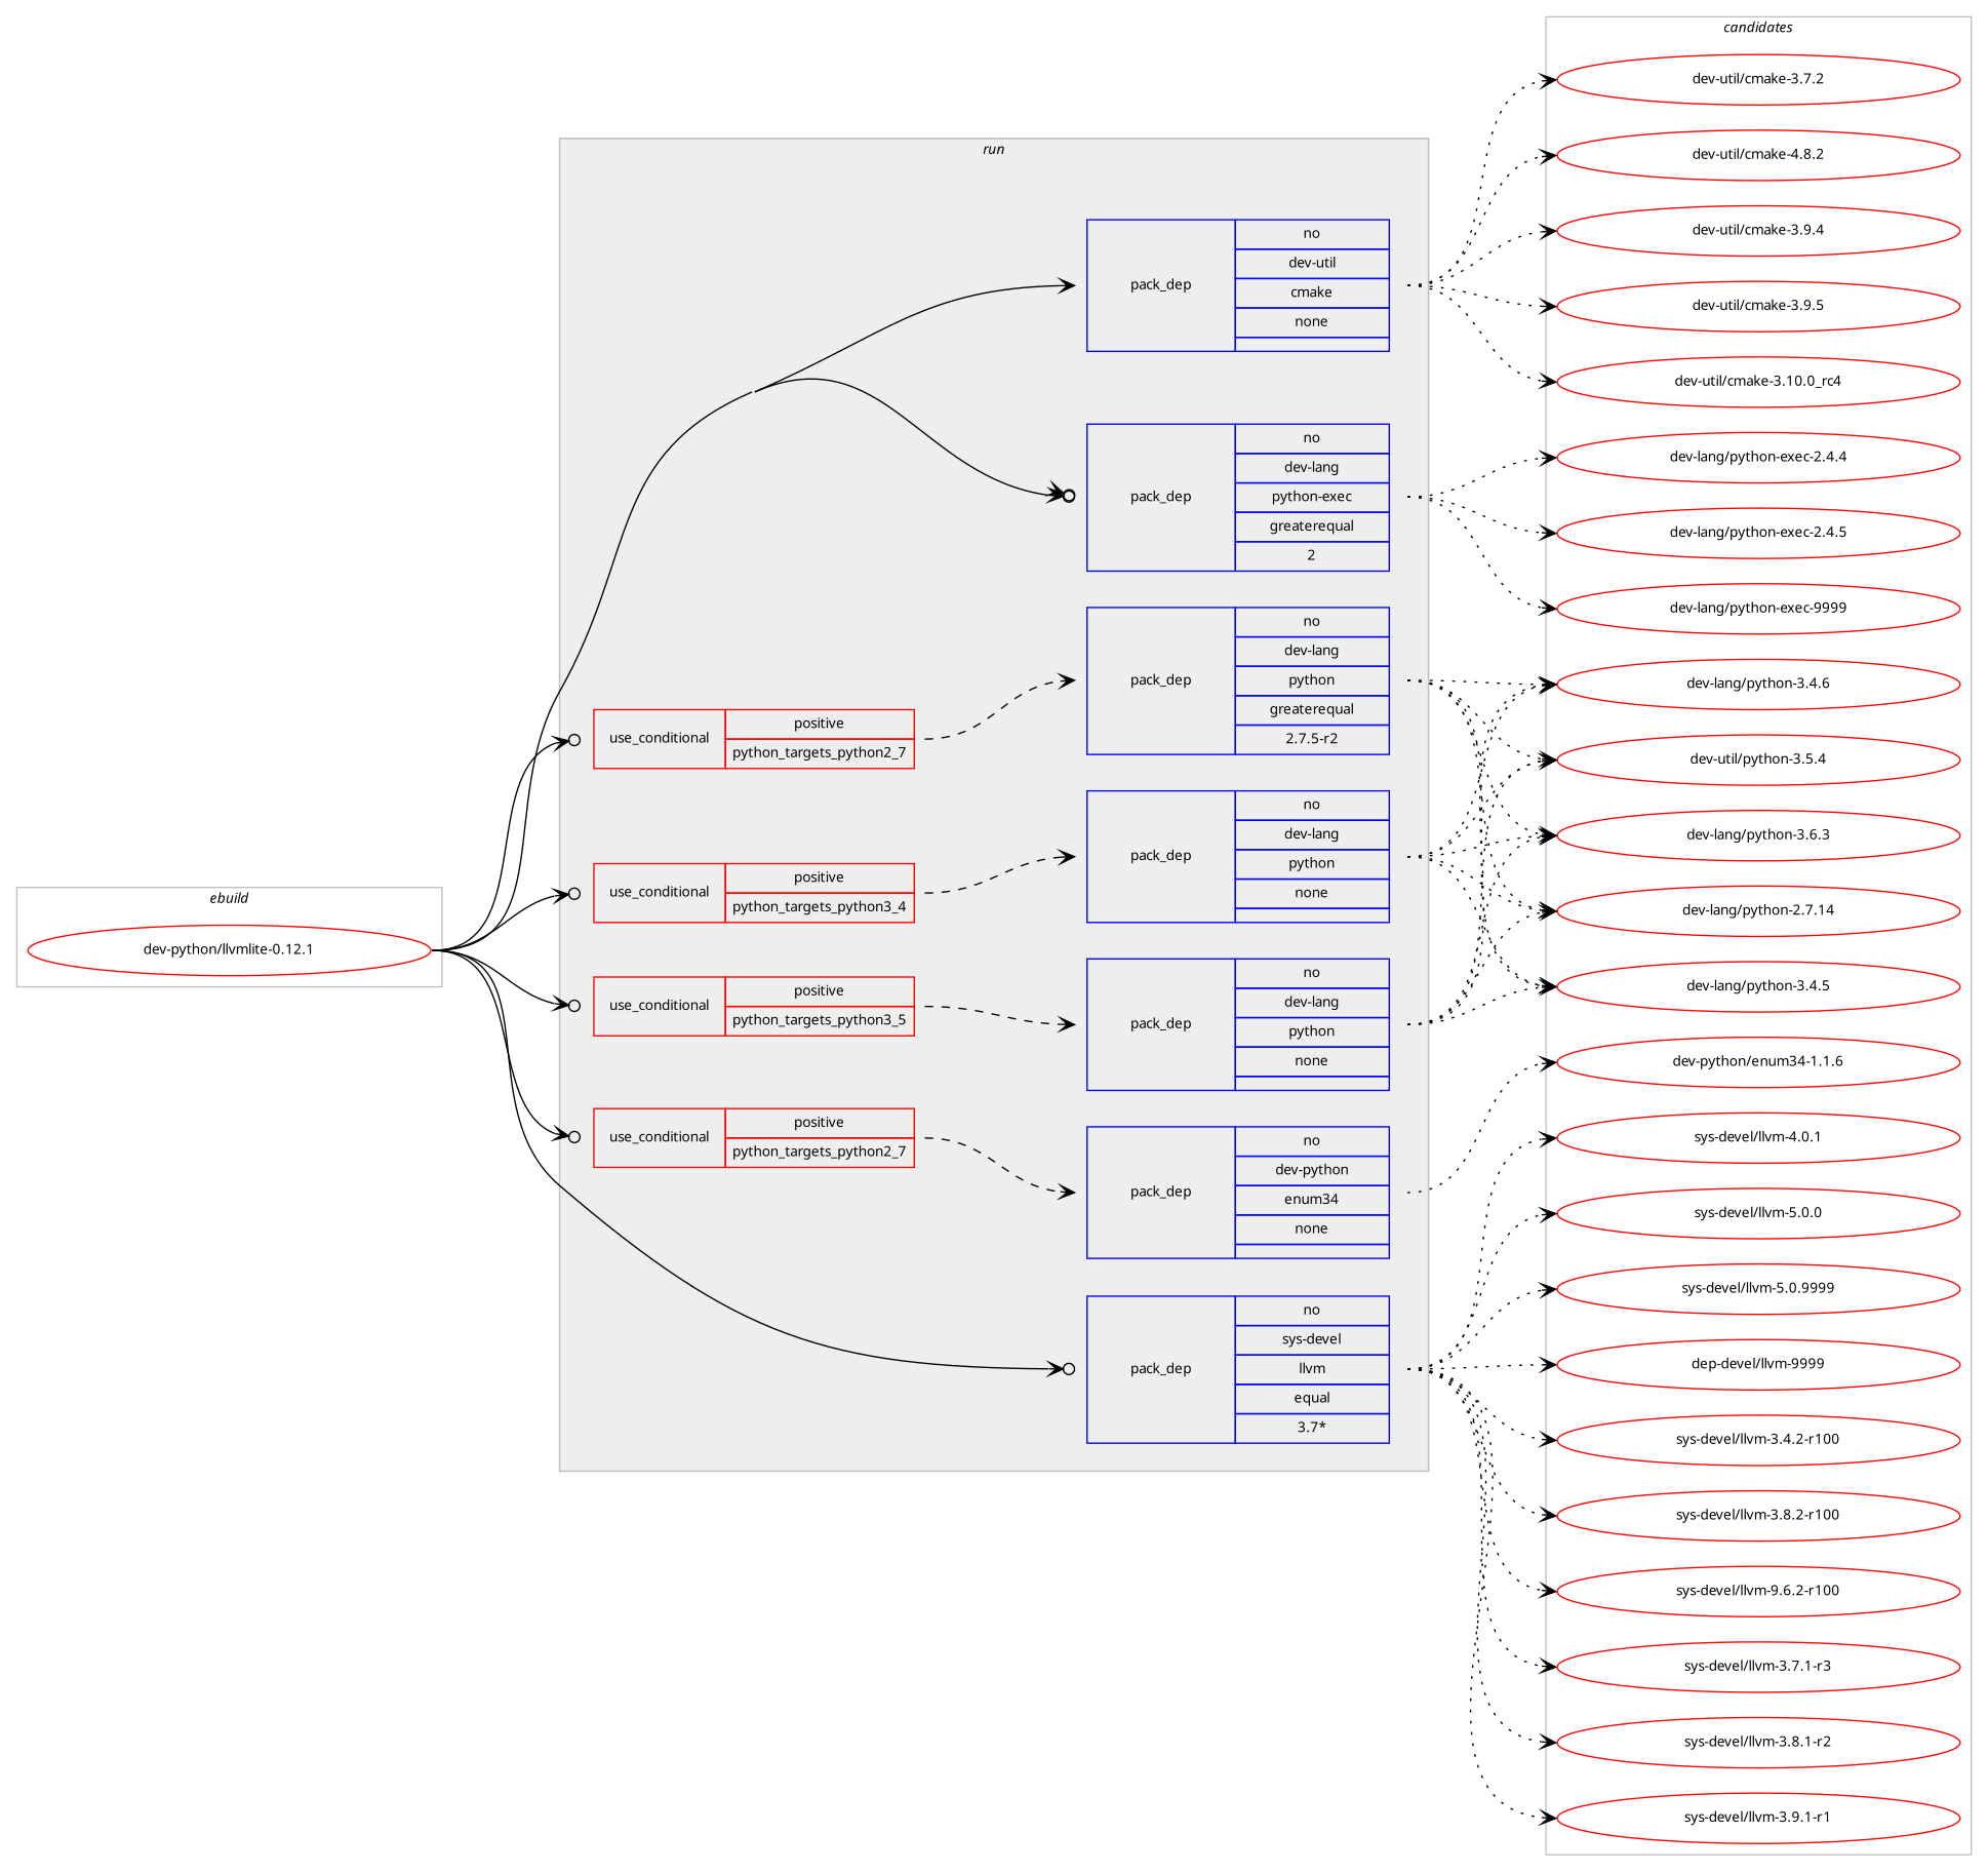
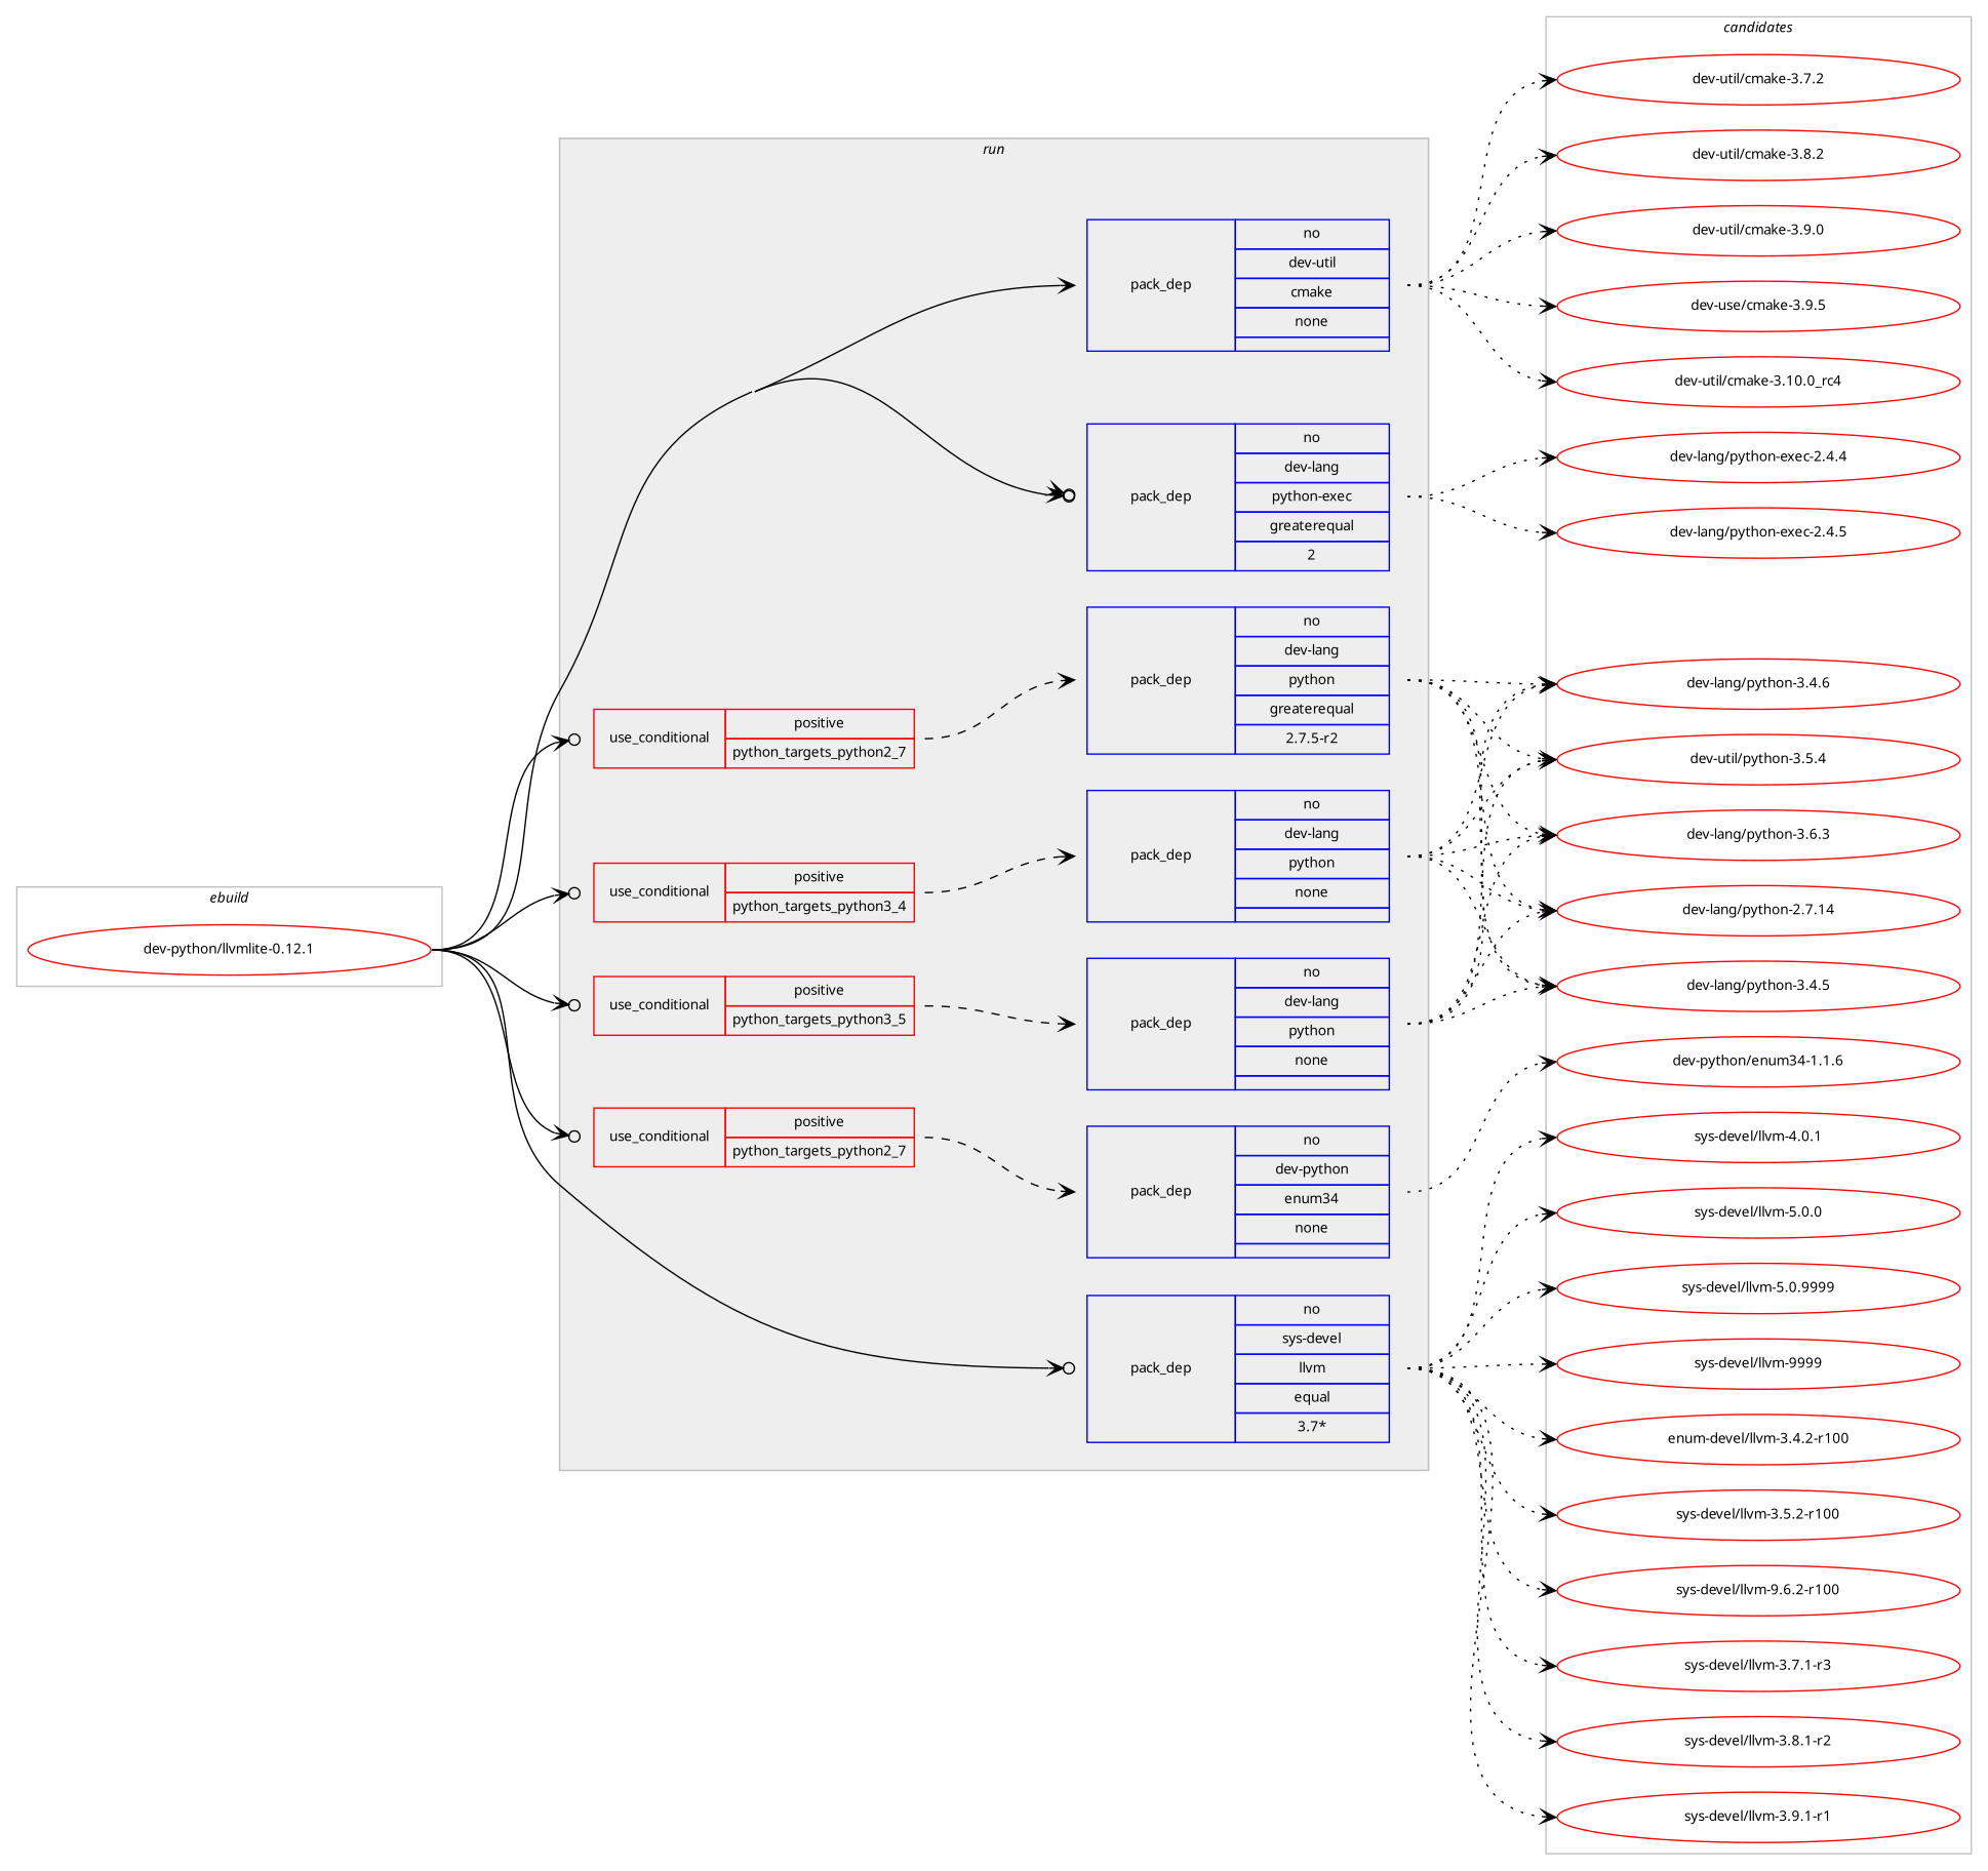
  digraph {
    compound=true
    concentrate=true
    fontname="Noto Sans"
    fontsize=10
    newrank=true
    rankdir=LR
    ranksep=1.5
    node [color=red fontname="Noto Sans" fontsize=10]
    edge [arrowhead=vee fontname="Noto Sans" headport=w style=dotted tailport=e weight=100]
    n1 [label="dev-python/llvmlite-0.12.1" width=4]
    n2 [color=blue label=<<TABLE BORDER="0" CELLBORDER="1" CELLSPACING="0" CELLPADDING="4" WIDTH="220"><TR><TD ROWSPAN="6" CELLPADDING="30">pack_dep</TD></TR><TR><TD WIDTH="110">no</TD></TR><TR><TD>dev-util</TD></TR><TR><TD>cmake</TD></TR><TR><TD>none</TD></TR><TR><TD></TD></TR></TABLE>> shape=none]
    n3 [color=blue label=<<TABLE BORDER="0" CELLBORDER="1" CELLSPACING="0" CELLPADDING="4" WIDTH="220"><TR><TD ROWSPAN="6" CELLPADDING="30">pack_dep</TD></TR><TR><TD WIDTH="110">no</TD></TR><TR><TD>dev-lang</TD></TR><TR><TD>python-exec</TD></TR><TR><TD>greaterequal</TD></TR><TR><TD>2</TD></TR></TABLE>> shape=none]
    n4 [color=blue label=<<TABLE BORDER="0" CELLBORDER="1" CELLSPACING="0" CELLPADDING="4" WIDTH="220"><TR><TD ROWSPAN="6" CELLPADDING="30">pack_dep</TD></TR><TR><TD WIDTH="110">no</TD></TR><TR><TD>dev-lang</TD></TR><TR><TD>python</TD></TR><TR><TD>greaterequal</TD></TR><TR><TD>2.7.5-r2</TD></TR></TABLE>> shape=none]
    n5 [label=<<TABLE BORDER="0" CELLBORDER="1" CELLSPACING="0" CELLPADDING="4"><TR><TD ROWSPAN="3" CELLPADDING="10">use_conditional</TD></TR><TR><TD>positive</TD></TR><TR><TD>python_targets_python2_7</TD></TR></TABLE>> shape=none]
    n6 [color=blue label=<<TABLE BORDER="0" CELLBORDER="1" CELLSPACING="0" CELLPADDING="4" WIDTH="220"><TR><TD ROWSPAN="6" CELLPADDING="30">pack_dep</TD></TR><TR><TD WIDTH="110">no</TD></TR><TR><TD>dev-python</TD></TR><TR><TD>enum34</TD></TR><TR><TD>none</TD></TR><TR><TD></TD></TR></TABLE>> shape=none]
    n7 [label=<<TABLE BORDER="0" CELLBORDER="1" CELLSPACING="0" CELLPADDING="4"><TR><TD ROWSPAN="3" CELLPADDING="10">use_conditional</TD></TR><TR><TD>positive</TD></TR><TR><TD>python_targets_python2_7</TD></TR></TABLE>> shape=none]
    n8 [color=blue label=<<TABLE BORDER="0" CELLBORDER="1" CELLSPACING="0" CELLPADDING="4" WIDTH="220"><TR><TD ROWSPAN="6" CELLPADDING="30">pack_dep</TD></TR><TR><TD WIDTH="110">no</TD></TR><TR><TD>dev-lang</TD></TR><TR><TD>python</TD></TR><TR><TD>none</TD></TR><TR><TD></TD></TR></TABLE>> shape=none]
    n9 [label=<<TABLE BORDER="0" CELLBORDER="1" CELLSPACING="0" CELLPADDING="4"><TR><TD ROWSPAN="3" CELLPADDING="10">use_conditional</TD></TR><TR><TD>positive</TD></TR><TR><TD>python_targets_python3_4</TD></TR></TABLE>> shape=none]
    n10 [color=blue label=<<TABLE BORDER="0" CELLBORDER="1" CELLSPACING="0" CELLPADDING="4" WIDTH="220"><TR><TD ROWSPAN="6" CELLPADDING="30">pack_dep</TD></TR><TR><TD WIDTH="110">no</TD></TR><TR><TD>dev-lang</TD></TR><TR><TD>python</TD></TR><TR><TD>none</TD></TR><TR><TD></TD></TR></TABLE>> shape=none]
    n11 [label=<<TABLE BORDER="0" CELLBORDER="1" CELLSPACING="0" CELLPADDING="4"><TR><TD ROWSPAN="3" CELLPADDING="10">use_conditional</TD></TR><TR><TD>positive</TD></TR><TR><TD>python_targets_python3_5</TD></TR></TABLE>> shape=none]
    n12 [color=blue label=<<TABLE BORDER="0" CELLBORDER="1" CELLSPACING="0" CELLPADDING="4" WIDTH="220"><TR><TD ROWSPAN="6" CELLPADDING="30">pack_dep</TD></TR><TR><TD WIDTH="110">no</TD></TR><TR><TD>sys-devel</TD></TR><TR><TD>llvm</TD></TR><TR><TD>equal</TD></TR><TR><TD>3.7*</TD></TR></TABLE>> shape=none]
    n13 [label="dev-util/cmake-3.10.0_rc4" width=4]
    n14 [label="dev-util/cmake-3.7.2" width=4]
-   n15 [label="dev-util/cmake-4.8.2" width=4]
-   n16 [label="dev-util/cmake-3.9.4" width=4]
-   n17 [label="dev-util/cmake-3.9.5" width=4]
+   n15 [label="dev-util/cmake-3.8.2" width=4]
+   n16 [label="dev-util/cmake-3.9.0" width=4]
+   n17 [label="dev-use/cmake-3.9.5" width=4]
    n18 [label="dev-lang/python-2.7.14" width=4]
    n19 [label="dev-lang/python-3.4.5" width=4]
    n20 [label="dev-lang/python-3.4.6" width=4]
    n21 [label="dev-util/python-3.5.4" width=4]
    n22 [label="dev-lang/python-3.6.3" width=4]
    n23 [label="dev-python/enum34-1.1.6" width=4]
    n24 [label="dev-lang/python-exec-2.4.4" width=4]
    n25 [label="dev-lang/python-exec-2.4.5" width=4]
-   n26 [label="dev-lang/python-exec-9999" width=4]
-   n27 [label="sys-devel/llvm-3.4.2-r100" width=4]
-   n28 [label="sys-devel/llvm-3.8.2-r100" width=4]
+   n27 [label="enum-devel/llvm-3.4.2-r100" width=4]
+   n28 [label="sys-devel/llvm-3.5.2-r100" width=4]
    n29 [label="sys-devel/llvm-9.6.2-r100" width=4]
    n30 [label="sys-devel/llvm-3.7.1-r3" width=4]
    n31 [label="sys-devel/llvm-3.8.1-r2" width=4]
    n32 [label="sys-devel/llvm-3.9.1-r1" width=4]
    n33 [label="sys-devel/llvm-4.0.1" width=4]
    n34 [label="sys-devel/llvm-5.0.0" width=4]
    n35 [label="sys-devel/llvm-5.0.9999" width=4]
-   n36 [label="dep-devel/llvm-9999" width=4]
+   n36 [label="sys-devel/llvm-9999" width=4]
    subgraph cluster_1 {
      color=gray
      label=<<i>ebuild</i>>
      rank=same
      n1
    }
    subgraph cluster_2 {
      color=gray
      label=<<i>dependencies</i>>
      subgraph cluster_3 {
        color=gray
        fillcolor="#eeeeee"
        label=<<i>compile</i>>
        style=filled
        subgraph sub_4 {
          color=gray
          fillcolor="#eeeeee"
          label=<<i>compile</i>>
          style=filled
          n2
        }
      }
      subgraph cluster_5 {
        color=gray
        fillcolor="#eeeeee"
        label=<<i>compile and run</i>>
        style=filled
        subgraph sub_6 {
          color=gray
          fillcolor="#eeeeee"
          label=<<i>compile and run</i>>
          style=filled
          n3
        }
        subgraph sub_7 {
          color=gray
          fillcolor="#eeeeee"
          label=<<i>compile and run</i>>
          style=filled
          n5
          subgraph sub_8 {
            color=gray
            fillcolor="#eeeeee"
            label=<<i>compile and run</i>>
            style=filled
            n4
          }
        }
        subgraph sub_9 {
          color=gray
          fillcolor="#eeeeee"
          label=<<i>compile and run</i>>
          style=filled
          n7
          subgraph sub_10 {
            color=gray
            fillcolor="#eeeeee"
            label=<<i>compile and run</i>>
            style=filled
            n6
          }
        }
        subgraph sub_11 {
          color=gray
          fillcolor="#eeeeee"
          label=<<i>compile and run</i>>
          style=filled
          n9
          subgraph sub_12 {
            color=gray
            fillcolor="#eeeeee"
            label=<<i>compile and run</i>>
            style=filled
            n8
          }
        }
        subgraph sub_13 {
          color=gray
          fillcolor="#eeeeee"
          label=<<i>compile and run</i>>
          style=filled
          n11
          subgraph sub_14 {
            color=gray
            fillcolor="#eeeeee"
            label=<<i>compile and run</i>>
            style=filled
            n10
          }
        }
        subgraph sub_15 {
          color=gray
          fillcolor="#eeeeee"
          label=<<i>compile and run</i>>
          style=filled
          n12
        }
      }
      subgraph cluster_16 {
        color=gray
        fillcolor="#eeeeee"
        label=<<i>run</i>>
        style=filled
      }
    }
    subgraph cluster_17 {
      color=gray
      label=<<i>candidates</i>>
      rank=same
      subgraph sub_18 {
        color=black
        label=<<i>candidates</i>>
        nodesep=1
        rank=same
        n13
        n14
        n15
        n16
        n17
      }
      subgraph sub_19 {
        color=black
        label=<<i>candidates</i>>
        nodesep=1
        rank=same
        n18
        n19
        n20
        n21
        n22
      }
      subgraph sub_20 {
        color=black
        label=<<i>candidates</i>>
        nodesep=1
        rank=same
        n23
      }
      subgraph sub_21 {
        color=black
        label=<<i>candidates</i>>
        nodesep=1
        rank=same
        n18
        n19
        n20
        n21
        n22
      }
      subgraph sub_22 {
        color=black
        label=<<i>candidates</i>>
        nodesep=1
        rank=same
        n18
        n19
        n20
        n21
        n22
      }
      subgraph sub_23 {
        color=black
        label=<<i>candidates</i>>
        nodesep=1
        rank=same
        n24
        n25
-       n26
      }
      subgraph sub_24 {
        color=black
        label=<<i>candidates</i>>
        nodesep=1
        rank=same
        n27
        n28
        n29
        n30
        n31
        n32
        n33
        n34
        n35
        n36
      }
    }
    n1 -> n2 [style=solid weight=20]
    n1 -> n3 [arrowhead=odotvee style=solid weight=20]
    n1 -> n5 [arrowhead=odotvee style=solid weight=20]
    n1 -> n7 [arrowhead=odotvee style=solid weight=20]
    n1 -> n9 [arrowhead=odotvee style=solid weight=20]
    n1 -> n11 [arrowhead=odotvee style=solid weight=20]
    n1 -> n12 [arrowhead=odotvee style=solid weight=20]
    n2 -> n13
    n2 -> n14
    n2 -> n15
    n2 -> n16
    n2 -> n17
    n3 -> n24
    n3 -> n25
-   n3 -> n26
    n4 -> n18
    n4 -> n19
    n4 -> n20
    n4 -> n21
    n4 -> n22
    n5 -> n4 [style=dashed weight=20]
    n6 -> n23
    n7 -> n6 [style=dashed weight=20]
    n8 -> n18
    n8 -> n19
    n8 -> n20
    n8 -> n21
    n8 -> n22
    n9 -> n8 [style=dashed weight=20]
    n10 -> n18
    n10 -> n19
    n10 -> n20
    n10 -> n21
    n10 -> n22
    n11 -> n10 [style=dashed weight=20]
    n12 -> n27
    n12 -> n28
    n12 -> n29
    n12 -> n30
    n12 -> n31
    n12 -> n32
    n12 -> n33
    n12 -> n34
    n12 -> n35
    n12 -> n36
  }
